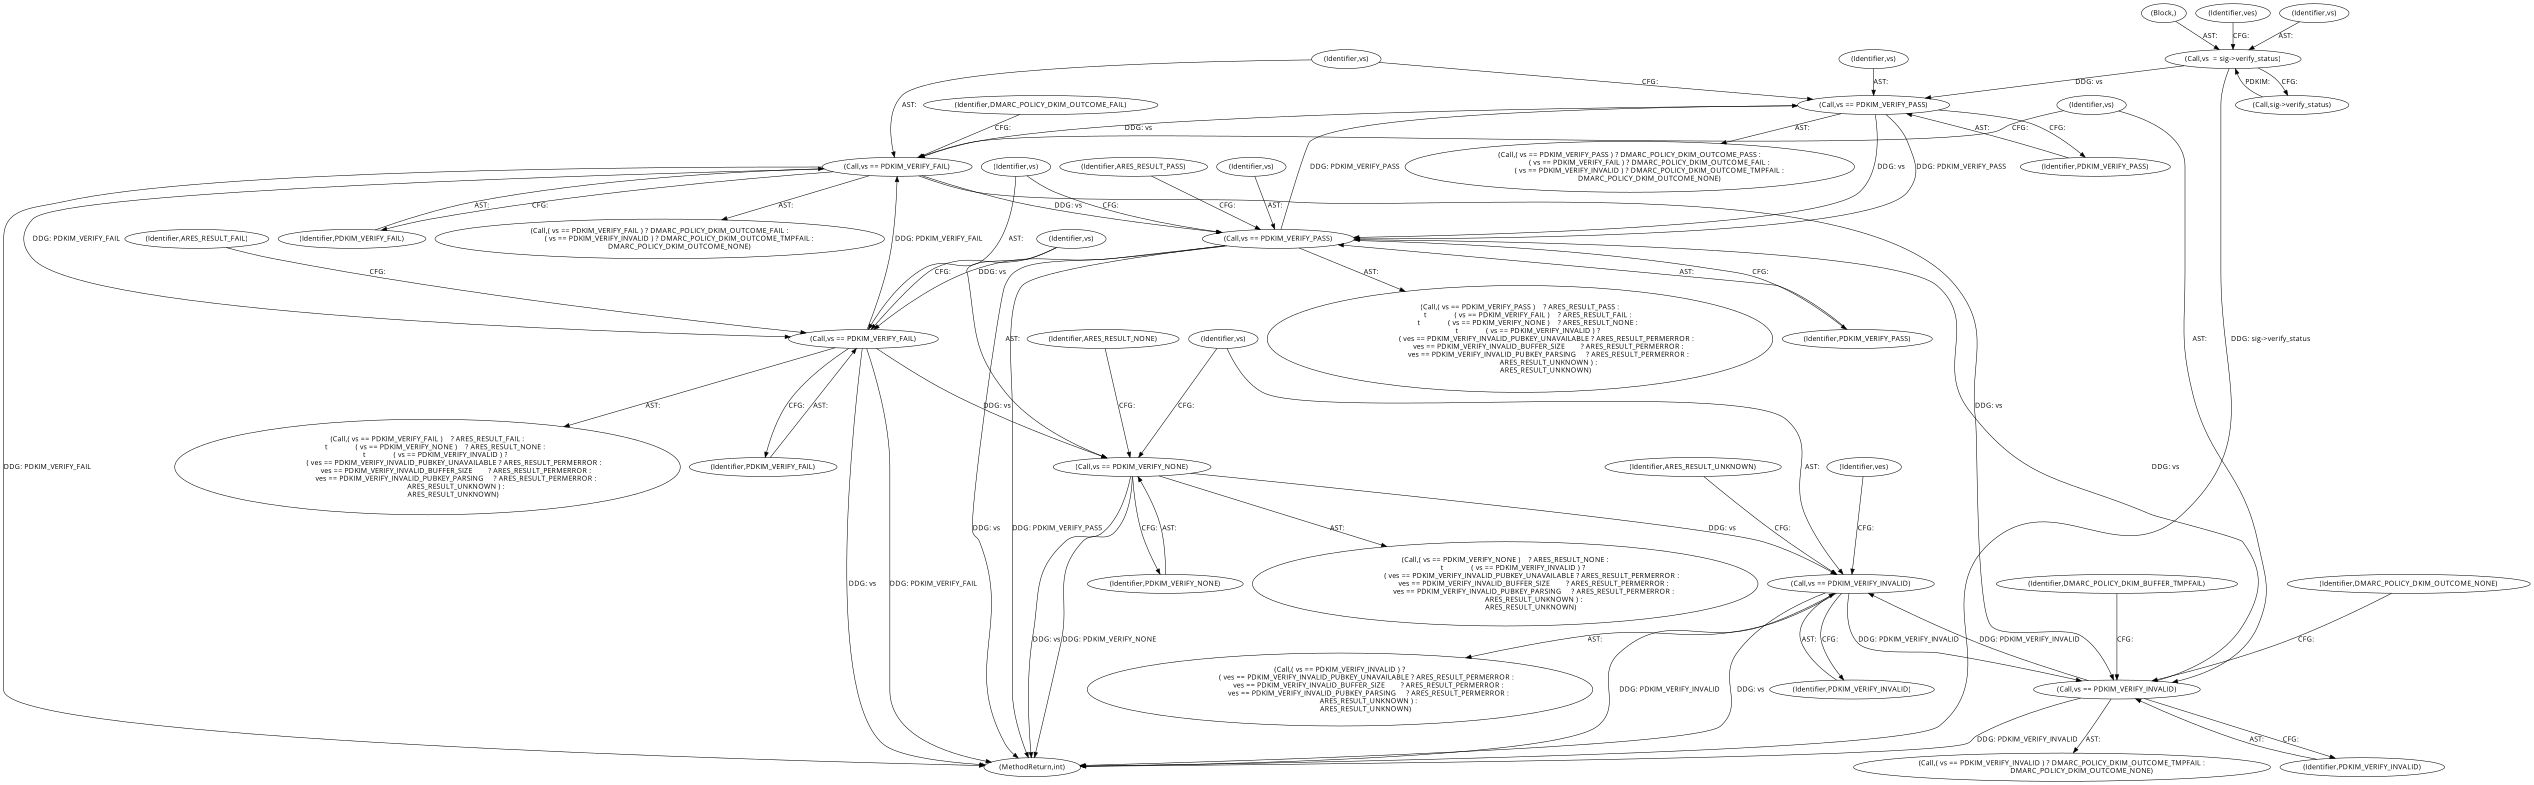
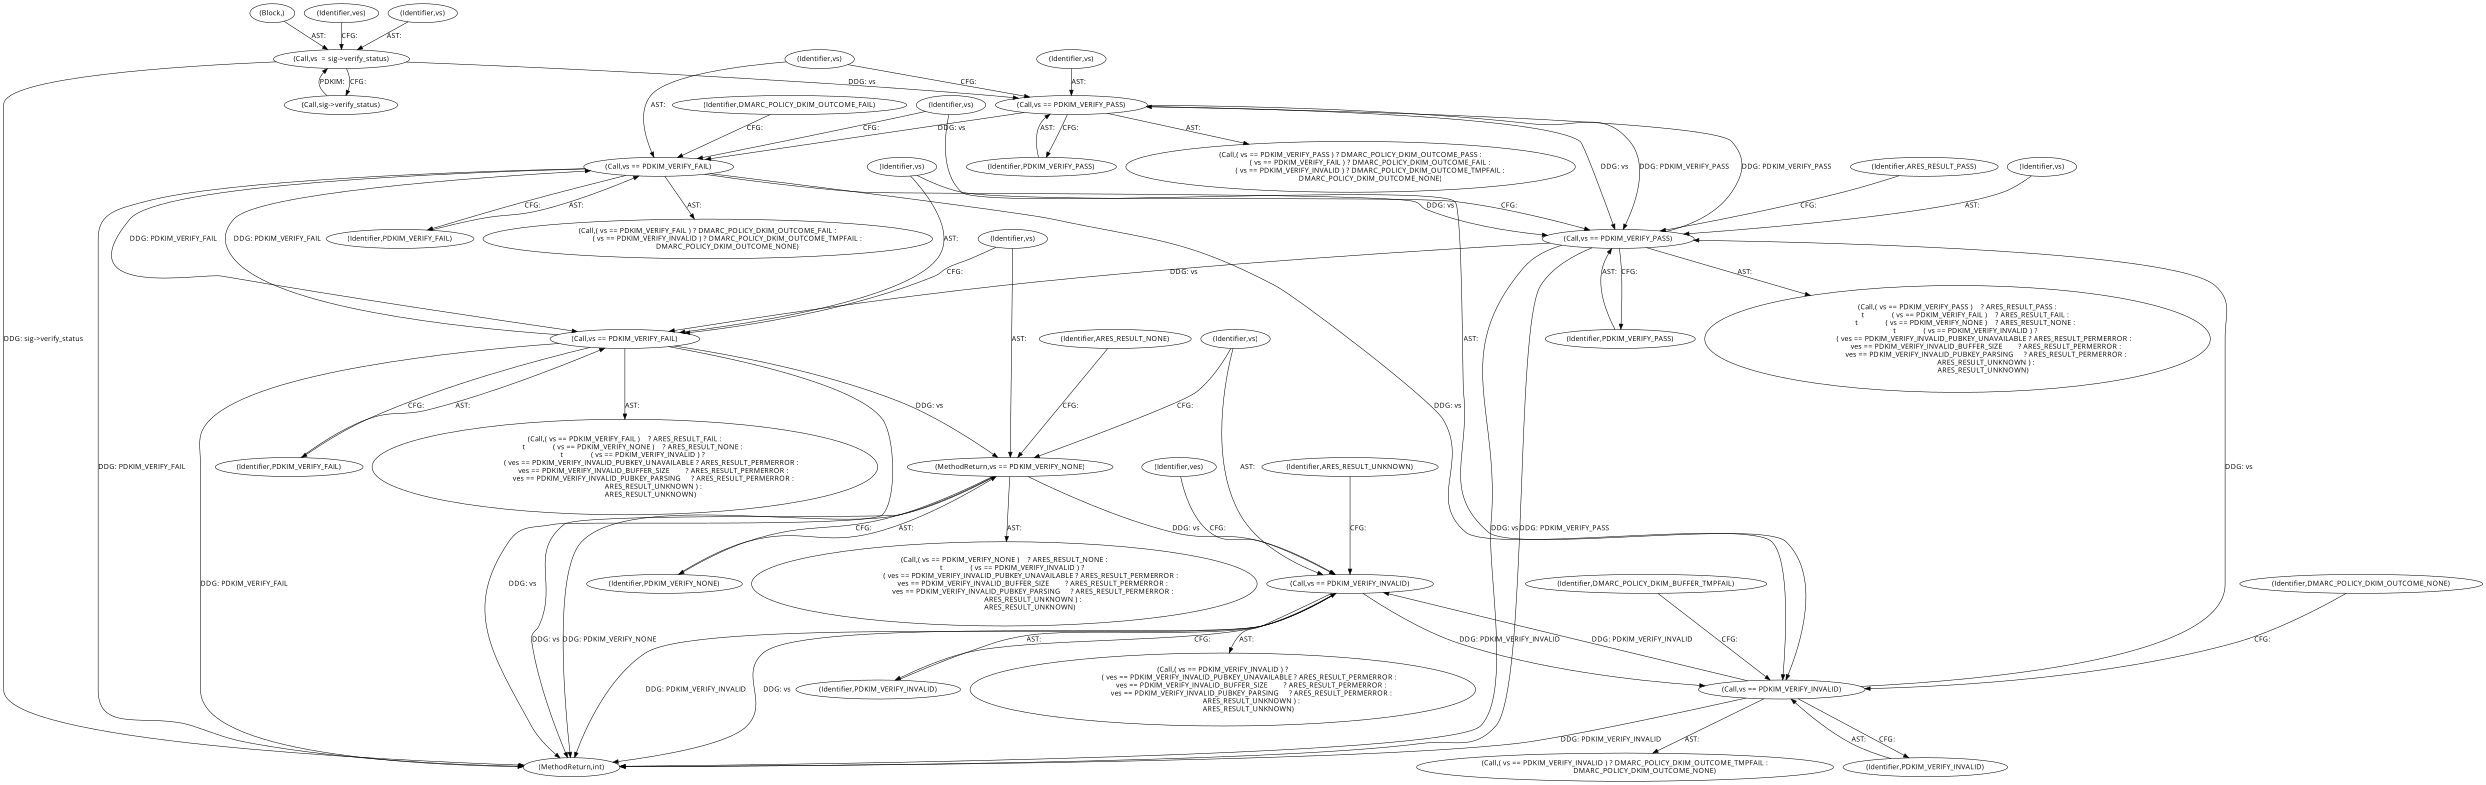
  digraph {
    fontname="Open Sans"
    node [fontname="Open Sans"]
    edge [fontname="Open Sans"]
    n1 [label="(Call,vs  = sig->verify_status)"]
    n2 [label="(Call,vs == PDKIM_VERIFY_PASS)"]
    n3 [label="(Call,sig->verify_status)"]
    n4 [label="(MethodReturn,int)"]
    n5 [label="(Call,vs == PDKIM_VERIFY_FAIL)"]
    n6 [label="(Call,vs == PDKIM_VERIFY_PASS)"]
    n7 [label="(Identifier,PDKIM_VERIFY_PASS)"]
    n8 [label="(Call,( vs == PDKIM_VERIFY_PASS ) ? DMARC_POLICY_DKIM_OUTCOME_PASS :\n                    ( vs == PDKIM_VERIFY_FAIL ) ? DMARC_POLICY_DKIM_OUTCOME_FAIL :\n                    ( vs == PDKIM_VERIFY_INVALID ) ? DMARC_POLICY_DKIM_OUTCOME_TMPFAIL :\n                    DMARC_POLICY_DKIM_OUTCOME_NONE)"]
    n9 [label="(Block,)"]
    n10 [label="(Call,vs == PDKIM_VERIFY_INVALID)"]
    n11 [label="(Call,vs == PDKIM_VERIFY_FAIL)"]
    n12 [label="(Identifier,PDKIM_VERIFY_FAIL)"]
    n13 [label="(Call,( vs == PDKIM_VERIFY_FAIL ) ? DMARC_POLICY_DKIM_OUTCOME_FAIL :\n                    ( vs == PDKIM_VERIFY_INVALID ) ? DMARC_POLICY_DKIM_OUTCOME_TMPFAIL :\n                    DMARC_POLICY_DKIM_OUTCOME_NONE)"]
    n14 [label="(Identifier,PDKIM_VERIFY_PASS)"]
    n15 [label="(Call,( vs == PDKIM_VERIFY_PASS )    ? ARES_RESULT_PASS :\n        \t              ( vs == PDKIM_VERIFY_FAIL )    ? ARES_RESULT_FAIL :\n        \t              ( vs == PDKIM_VERIFY_NONE )    ? ARES_RESULT_NONE :\n        \t              ( vs == PDKIM_VERIFY_INVALID ) ?\n                           ( ves == PDKIM_VERIFY_INVALID_PUBKEY_UNAVAILABLE ? ARES_RESULT_PERMERROR :\n                             ves == PDKIM_VERIFY_INVALID_BUFFER_SIZE        ? ARES_RESULT_PERMERROR :\n                             ves == PDKIM_VERIFY_INVALID_PUBKEY_PARSING     ? ARES_RESULT_PERMERROR :\n                             ARES_RESULT_UNKNOWN ) :\n                          ARES_RESULT_UNKNOWN)"]
    n16 [label="(Call,vs == PDKIM_VERIFY_INVALID)"]
    n17 [label="(Identifier,PDKIM_VERIFY_INVALID)"]
    n18 [label="(Call,( vs == PDKIM_VERIFY_INVALID ) ? DMARC_POLICY_DKIM_OUTCOME_TMPFAIL :\n                    DMARC_POLICY_DKIM_OUTCOME_NONE)"]
-   n19 [label="(Call,vs == PDKIM_VERIFY_NONE)"]
+   n19 [label="(MethodReturn,vs == PDKIM_VERIFY_NONE)"]
    n20 [label="(Identifier,PDKIM_VERIFY_FAIL)"]
    n21 [label="(Call,( vs == PDKIM_VERIFY_FAIL )    ? ARES_RESULT_FAIL :\n        \t              ( vs == PDKIM_VERIFY_NONE )    ? ARES_RESULT_NONE :\n        \t              ( vs == PDKIM_VERIFY_INVALID ) ?\n                           ( ves == PDKIM_VERIFY_INVALID_PUBKEY_UNAVAILABLE ? ARES_RESULT_PERMERROR :\n                             ves == PDKIM_VERIFY_INVALID_BUFFER_SIZE        ? ARES_RESULT_PERMERROR :\n                             ves == PDKIM_VERIFY_INVALID_PUBKEY_PARSING     ? ARES_RESULT_PERMERROR :\n                             ARES_RESULT_UNKNOWN ) :\n                          ARES_RESULT_UNKNOWN)"]
    n22 [label="(Identifier,PDKIM_VERIFY_INVALID)"]
    n23 [label="(Call,( vs == PDKIM_VERIFY_INVALID ) ?\n                           ( ves == PDKIM_VERIFY_INVALID_PUBKEY_UNAVAILABLE ? ARES_RESULT_PERMERROR :\n                             ves == PDKIM_VERIFY_INVALID_BUFFER_SIZE        ? ARES_RESULT_PERMERROR :\n                             ves == PDKIM_VERIFY_INVALID_PUBKEY_PARSING     ? ARES_RESULT_PERMERROR :\n                             ARES_RESULT_UNKNOWN ) :\n                          ARES_RESULT_UNKNOWN)"]
    n24 [label="(Call,( vs == PDKIM_VERIFY_NONE )    ? ARES_RESULT_NONE :\n        \t              ( vs == PDKIM_VERIFY_INVALID ) ?\n                           ( ves == PDKIM_VERIFY_INVALID_PUBKEY_UNAVAILABLE ? ARES_RESULT_PERMERROR :\n                             ves == PDKIM_VERIFY_INVALID_BUFFER_SIZE        ? ARES_RESULT_PERMERROR :\n                             ves == PDKIM_VERIFY_INVALID_PUBKEY_PARSING     ? ARES_RESULT_PERMERROR :\n                             ARES_RESULT_UNKNOWN ) :\n                          ARES_RESULT_UNKNOWN)"]
    n25 [label="(Identifier,PDKIM_VERIFY_NONE)"]
    n26 [label="(Identifier,vs)"]
    n27 [label="(Identifier,vs)"]
    n28 [label="(Identifier,vs)"]
    n29 [label="(Identifier,vs)"]
    n30 [label="(Identifier,ves)"]
    n31 [label="(Identifier,ves)"]
    n32 [label="(Identifier,vs)"]
    n33 [label="(Identifier,DMARC_POLICY_DKIM_OUTCOME_NONE)"]
    n34 [label="(Identifier,ARES_RESULT_PASS)"]
-   n35 [label="(Identifier,ARES_RESULT_FAIL)"]
    n36 [label="(Identifier,DMARC_POLICY_DKIM_BUFFER_TMPFAIL)"]
    n37 [label="(Identifier,vs)"]
    n38 [label="(Identifier,DMARC_POLICY_DKIM_OUTCOME_FAIL)"]
    n39 [label="(Identifier,vs)"]
    n40 [label="(Identifier,ARES_RESULT_NONE)"]
    n41 [label="(Identifier,vs)"]
    n42 [label="(Identifier,ARES_RESULT_UNKNOWN)"]
    n1 -> n2 [label="DDG: vs"]
    n1 -> n3 [label="CFG: "]
    n1 -> n4 [label="DDG: sig->verify_status"]
    n2 -> n5 [label="DDG: vs"]
    n2 -> n6 [label="DDG: vs"]
    n2 -> n6 [label="DDG: PDKIM_VERIFY_PASS"]
    n2 -> n7 [label="CFG: "]
    n2 -> n8 [label="AST: "]
    n3 -> n1 [label="PDKIM: "]
    n5 -> n4 [label="DDG: PDKIM_VERIFY_FAIL"]
    n5 -> n6 [label="DDG: vs"]
    n5 -> n10 [label="DDG: vs"]
    n5 -> n11 [label="DDG: PDKIM_VERIFY_FAIL"]
    n5 -> n12 [label="CFG: "]
    n5 -> n13 [label="AST: "]
    n6 -> n2 [label="DDG: PDKIM_VERIFY_PASS"]
    n6 -> n4 [label="DDG: vs"]
    n6 -> n4 [label="DDG: PDKIM_VERIFY_PASS"]
    n6 -> n11 [label="DDG: vs"]
    n6 -> n14 [label="CFG: "]
    n6 -> n15 [label="AST: "]
    n7 -> n2 [label="AST: "]
    n9 -> n1 [label="AST: "]
    n10 -> n4 [label="DDG: PDKIM_VERIFY_INVALID"]
    n10 -> n6 [label="DDG: vs"]
    n10 -> n16 [label="DDG: PDKIM_VERIFY_INVALID"]
    n10 -> n17 [label="CFG: "]
    n10 -> n18 [label="AST: "]
    n11 -> n4 [label="DDG: vs"]
    n11 -> n4 [label="DDG: PDKIM_VERIFY_FAIL"]
    n11 -> n5 [label="DDG: PDKIM_VERIFY_FAIL"]
    n11 -> n19 [label="DDG: vs"]
    n11 -> n20 [label="CFG: "]
    n11 -> n21 [label="AST: "]
    n12 -> n5 [label="AST: "]
    n14 -> n6 [label="AST: "]
    n16 -> n4 [label="DDG: PDKIM_VERIFY_INVALID"]
    n16 -> n4 [label="DDG: vs"]
    n16 -> n10 [label="DDG: PDKIM_VERIFY_INVALID"]
    n16 -> n22 [label="CFG: "]
    n16 -> n23 [label="AST: "]
    n17 -> n10 [label="AST: "]
    n19 -> n4 [label="DDG: vs"]
    n19 -> n4 [label="DDG: PDKIM_VERIFY_NONE"]
    n19 -> n16 [label="DDG: vs"]
    n19 -> n24 [label="AST: "]
    n19 -> n25 [label="CFG: "]
    n20 -> n11 [label="AST: "]
    n22 -> n16 [label="AST: "]
    n25 -> n19 [label="AST: "]
    n26 -> n11 [label="CFG: "]
    n26 -> n19 [label="AST: "]
    n27 -> n2 [label="CFG: "]
    n27 -> n5 [label="AST: "]
    n28 -> n2 [label="AST: "]
    n29 -> n16 [label="AST: "]
    n29 -> n19 [label="CFG: "]
    n30 -> n1 [label="CFG: "]
    n31 -> n16 [label="CFG: "]
    n32 -> n5 [label="CFG: "]
    n32 -> n10 [label="AST: "]
    n33 -> n10 [label="CFG: "]
    n34 -> n6 [label="CFG: "]
-   n35 -> n11 [label="CFG: "]
    n36 -> n10 [label="CFG: "]
    n37 -> n1 [label="AST: "]
    n38 -> n5 [label="CFG: "]
    n39 -> n6 [label="AST: "]
    n40 -> n19 [label="CFG: "]
    n41 -> n6 [label="CFG: "]
    n41 -> n11 [label="AST: "]
    n42 -> n16 [label="CFG: "]
  }
